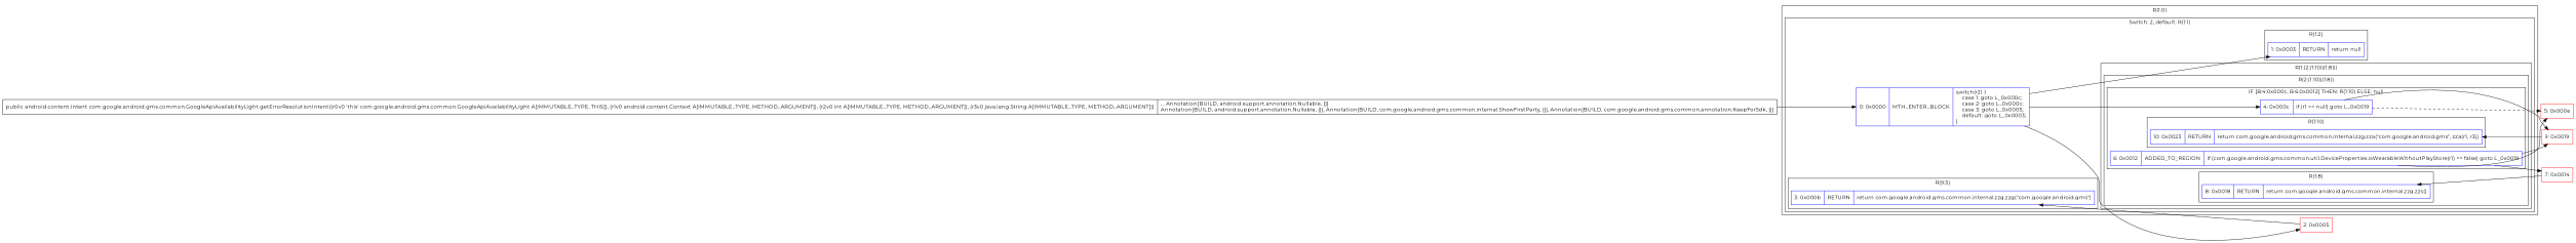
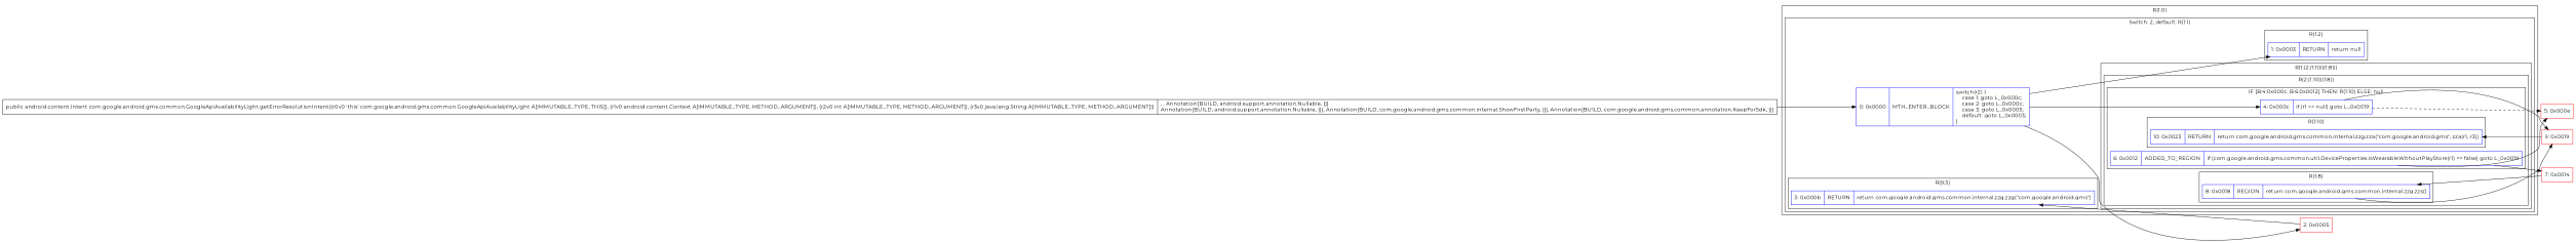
  digraph {
    fontname=Montserrat
    rankdir=LR
    node [color=blue fontname=Montserrat shape=record]
    edge [fontname=Montserrat]
    n1 [label="{10\:\ 0x0023|RETURN\l|return com.google.android.gms.common.internal.zzg.zza(\"com.google.android.gms\", zza(r1, r3))\l}"]
    n2 [label="{4\:\ 0x000c|if (r1 == null) goto L_0x0019\l}"]
    n3 [label="{6\:\ 0x0012|ADDED_TO_REGION\l|if (com.google.android.gms.common.util.DeviceProperties.isWearableWithoutPlayStore(r1) == false) goto L_0x0019\l}"]
-   n4 [label="{8\:\ 0x0018|RETURN\l|return com.google.android.gms.common.internal.zzg.zzs()\l}"]
+   n4 [label="{8\:\ 0x0018|REGION\l|return com.google.android.gms.common.internal.zzg.zzs()\l}"]
    n5 [label="{3\:\ 0x000b|RETURN\l|return com.google.android.gms.common.internal.zzg.zzg(\"com.google.android.gms\")\l}"]
    n6 [label="{1\:\ 0x0003|RETURN\l|return null\l}"]
    n7 [label="{0\:\ 0x0000|MTH_ENTER_BLOCK\l|switch(r2) \{\l    case 1: goto L_0x000c;\l    case 2: goto L_0x000c;\l    case 3: goto L_0x0005;\l    default: goto L_0x0003;\l\}\l}"]
    n8 [color=red label="{5\:\ 0x000e}"]
    n9 [color=red label="{9\:\ 0x0019}"]
    n10 [color=red label="{7\:\ 0x0014}"]
    n11 [color=red label="{2\:\ 0x0005}"]
    n12 [label="{public android.content.Intent com.google.android.gms.common.GoogleApiAvailabilityLight.getErrorResolutionIntent((r0v0 'this' com.google.android.gms.common.GoogleApiAvailabilityLight A[IMMUTABLE_TYPE, THIS]), (r1v0 android.content.Context A[IMMUTABLE_TYPE, METHOD_ARGUMENT]), (r2v0 int A[IMMUTABLE_TYPE, METHOD_ARGUMENT]), (r3v0 java.lang.String A[IMMUTABLE_TYPE, METHOD_ARGUMENT]))  | , , Annotation[BUILD, android.support.annotation.Nullable, \{\}]\lAnnotation[BUILD, android.support.annotation.Nullable, \{\}], Annotation[BUILD, com.google.android.gms.common.internal.ShowFirstParty, \{\}], Annotation[BUILD, com.google.android.gms.common.annotation.KeepForSdk, \{\}]\l}" color=""]
    subgraph cluster_1 {
      label="R(1:0)"
      subgraph cluster_2 {
        label="Switch: 2, default: R(1:1)"
        n7
        subgraph cluster_3 {
          label="R(1:(2:(1:10)|(1:8)))"
          subgraph cluster_4 {
            label="R(2:(1:10)|(1:8))"
            subgraph cluster_5 {
              label="IF [B:4:0x000c, B:6:0x0012] THEN: R(1:10) ELSE: null"
              n2
              n3
              subgraph cluster_6 {
                label="R(1:10)"
                n1
              }
            }
            subgraph cluster_7 {
              label="R(1:8)"
              n4
            }
          }
        }
        subgraph cluster_8 {
          label="R(9:3)"
          n5
        }
        subgraph cluster_9 {
          label="R(1:2)"
          n6
        }
      }
    }
    n2 -> n8 [style=dashed]
    n2 -> n9
    n3 -> n8
-   n3 -> n9
+   n4 -> n9
    n3 -> n10 [style=solid]
    n7 -> n2
    n7 -> n6
    n7 -> n11
    n9 -> n1
    n10 -> n4
    n11 -> n5
    n12 -> n7
  }
